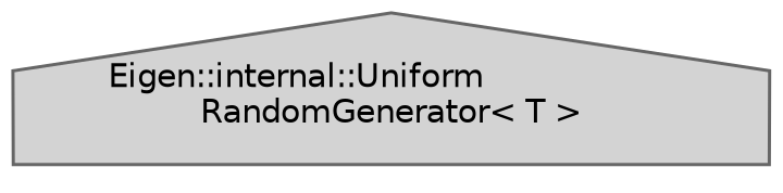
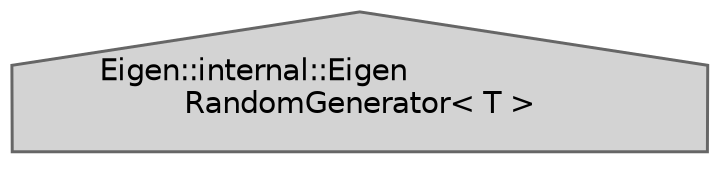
  digraph {
    rankdir=LR
-   n1 [color=grey40 fillcolor=lightgrey fontname=Helvetica fontsize=10 height=0.2 label="Eigen::internal::Uniform\lRandomGenerator\< T \>" shape=house style=filled width=0.4]
+   n1 [color=grey40 fillcolor=lightgrey fontname=Helvetica fontsize=10 height=0.2 label="Eigen::internal::Eigen\lRandomGenerator\< T \>" shape=house style=filled width=0.4]
  }
